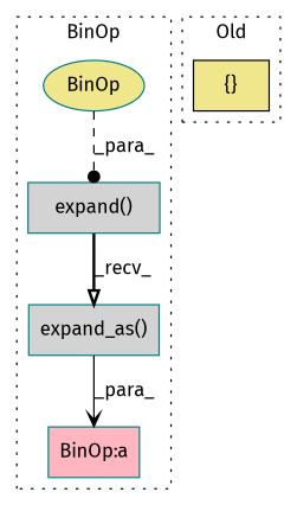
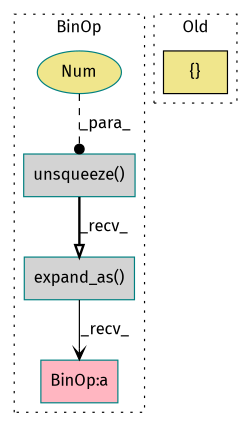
  digraph {
    fontname="Fira Sans"
    node [a=75 color=teal fillcolor=lightgrey fontname="Fira Sans" shape=box style=filled]
    edge [fontname="Fira Sans"]
    n1 [l="36,1" label="expand_as()" s="4280,4325"]
    n2 [a=82 fillcolor=lightpink l=3 label="BinOp:a" s=4473]
-   n3 [l="23,1" label="expand()" s="4280,4304"]
-   n4 [a=76 fillcolor=khaki l=1 label=BinOp s=4303 shape=ellipse]
+   n3 [l="23,1" label="unsqueeze()" s="4280,4304"]
+   n4 [a=76 fillcolor=khaki l=1 label=Num s=4303 shape=ellipse]
    n5 [a=59 color=black fillcolor=khaki l="2,1" label="{}" s="3035,3035"]
    subgraph cluster_1 {
      label=BinOp
      style=dotted
      n1
      n2
      n3
      n4
    }
    subgraph cluster_2 {
      label=Old
      style=dotted
      n5
    }
-   n1 -> n2 [arrowhead=vee label=_para_ style=solid]
+   n1 -> n2 [arrowhead=vee label=_recv_ style=solid]
    n3 -> n1 [arrowhead=onormal label=_recv_ style=bold]
    n4 -> n3 [arrowhead=dot label=_para_ style=dashed]
  }
